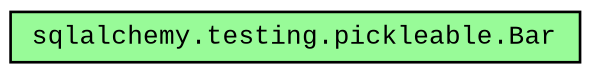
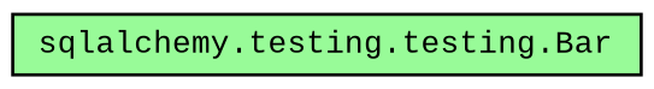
  digraph {
    rankdir=LR
    fontname="Liberation Mono"
-   n1 [color=black fillcolor=palegreen fontname="Liberation Mono" fontsize=10 height=0.2 label="sqlalchemy.testing.pickleable.Bar" shape=record style=filled width=0.4]
+   n1 [color=black fillcolor=palegreen fontname="Liberation Mono" fontsize=10 height=0.2 label="sqlalchemy.testing.testing.Bar" shape=record style=filled width=0.4]
  }
